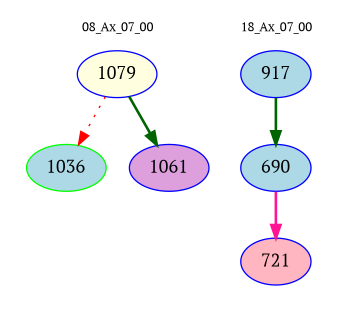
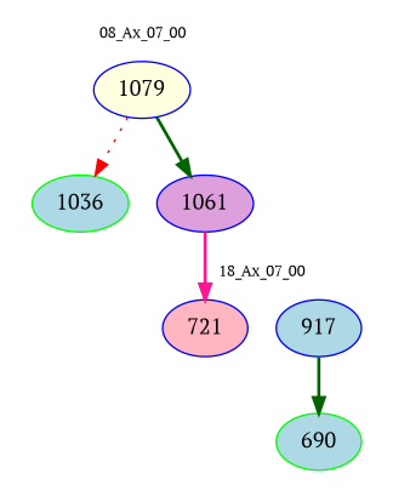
  digraph {
    fontname="PT Serif"
    node [color=blue fillcolor=lightblue fontname="PT Serif" style=filled]
    edge [color=darkgreen fontname="PT Serif" style=bold]
    n1 [fillcolor=lightyellow label=1079]
    n2 [color=green label=1036]
    n3 [fillcolor=plum label=1061]
    n4 [label=917]
-   n5 [label=690]
+   n5 [color=green label=690]
    n6 [fillcolor=lightpink label=721]
    subgraph cluster_1 {
      color=white
      fontsize=10
      label="08_Ax_07_00"
      n1
      n2
      n3
    }
    subgraph cluster_2 {
      color=white
      fontsize=10
      label="18_Ax_07_00"
      n4
      n5
      n6
    }
    n1 -> n2 [color=red style=dotted]
    n1 -> n3
    n4 -> n5
-   n5 -> n6 [color=deeppink]
+   n3 -> n6 [color=deeppink]
  }
